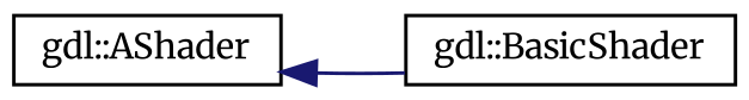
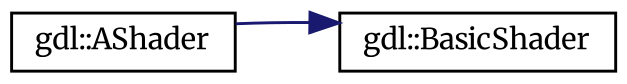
  digraph {
    rankdir=LR
    fontname=Merriweather
    node [color=black fillcolor=white fontname=Merriweather fontsize=10 shape=record style=filled]
    n1 [height=0.2 label="gdl::AShader" width=0.4]
    n2 [height=0.2 label="gdl::BasicShader" width=0.4]
-   n1 -> n2 [color=midnightblue dir=back fontname=Merriweather fontsize=10 labelfontname=FreeSans labelfontsize=10 style=solid]
+   n2 -> n1 [color=midnightblue dir=back fontname=Merriweather fontsize=10 labelfontname=FreeSans labelfontsize=10 style=solid]
  }
